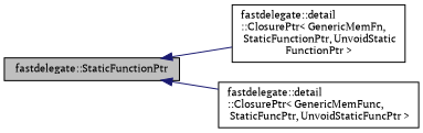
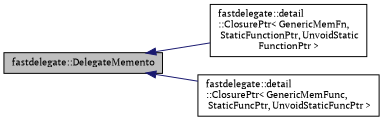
  digraph {
    rankdir=LR
    fontname="PT Serif"
    node [color=black fillcolor=white fontname="PT Serif" fontsize=10 shape=record style=filled]
    edge [color=midnightblue dir=back fontname="PT Serif" fontsize=10 labelfontname=Helvetica labelfontsize=10 style=solid]
-   n1 [fillcolor=grey75 fontcolor=black height=0.2 label="fastdelegate::StaticFunctionPtr" width=0.4]
+   n1 [fillcolor=grey75 fontcolor=black height=0.2 label="fastdelegate::DelegateMemento" width=0.4]
    n2 [height=0.2 label="fastdelegate::detail\l::ClosurePtr\< GenericMemFn,\l StaticFunctionPtr, UnvoidStatic\lFunctionPtr \>" width=0.4]
    n3 [height=0.2 label="fastdelegate::detail\l::ClosurePtr\< GenericMemFunc,\l StaticFuncPtr, UnvoidStaticFuncPtr \>" width=0.4]
    n1 -> n2
    n1 -> n3
  }
